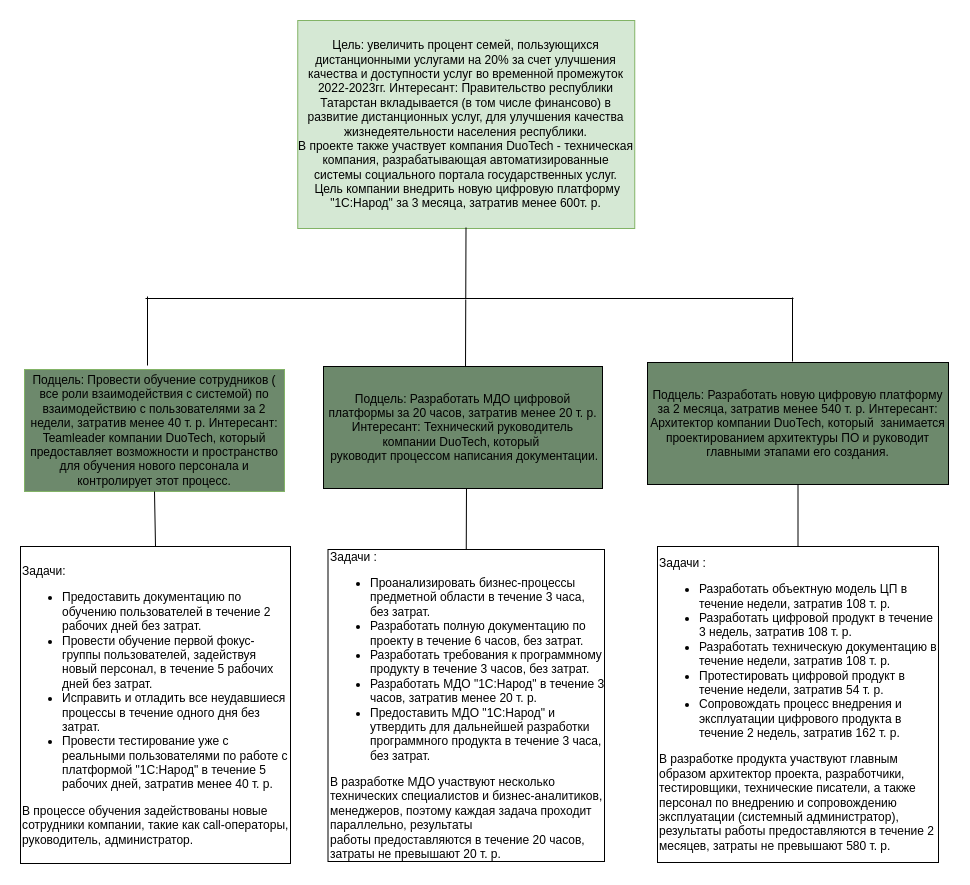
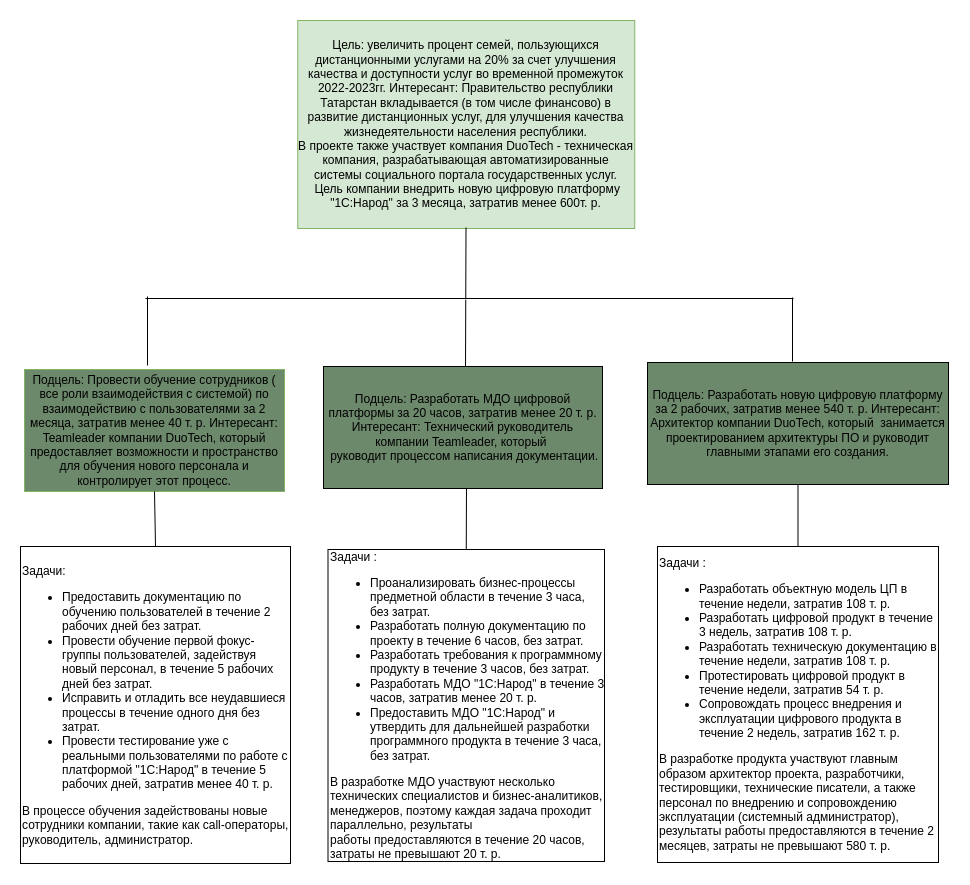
  <mxCell id="0" />
  <mxCell id="1" parent="0" />
  <mxCell id="2" value="" style="endArrow=none;html=1;rounded=0;fontSize=12;startSize=8;endSize=8;exitX=0.5;exitY=0;exitDx=0;exitDy=0;" parent="1" source="9" edge="1"><mxGeometry width="50" height="50" relative="1" as="geometry"><mxPoint x="175" y="566" as="sourcePoint" /><mxPoint x="466" y="485" as="targetPoint" /></mxGeometry></mxCell>
  <mxCell id="3" value="" style="endArrow=none;html=1;rounded=0;fontSize=12;startSize=8;endSize=8;" edge="1" parent="1"><mxGeometry width="50" height="50" relative="1" as="geometry"><mxPoint x="465" y="370" as="sourcePoint" /><mxPoint x="465.25" y="299" as="targetPoint" /></mxGeometry></mxCell>
  <mxCell id="4" value="Цель: увеличить процент семей, пользующихся дистанционными услугами на 20% за счет улучшения качества и доступности услуг во временной промежуток 2022-2023гг. Интересант: Правительство республики Татарстан вкладывается (в том числе финансово) в развитие дистанционных услуг, для улучшения качества жизнедеятельности населения республики.&lt;br&gt;В проекте также участвует компания DuoTech - техническая компания, разрабатывающая автоматизированные системы социального портала государственных услуг.&lt;br&gt;&amp;nbsp;Цель компании внедрить новую цифровую платформу &quot;1С:Народ&quot; за 3 месяца, затратив менее 600т. р." style="rounded=0;whiteSpace=wrap;html=1;fillColor=#d5e8d4;strokeColor=#82b366;" parent="1" vertex="1"><mxGeometry x="297.25" y="20" width="337" height="208" as="geometry" /></mxCell>
- <mxCell id="5" value="Подцель: Провести обучение сотрудников ( все роли взаимодействия с системой) по взаимодействию с пользователями за 2 недели, затратив менее 40 т. р. Интересант: Teamleader компании DuoTech, который предоставляет возможности и пространство для обучения нового персонала и контролирует этот процесс." style="rounded=0;whiteSpace=wrap;html=1;fillColor=#6d896c;strokeColor=#82b366;" parent="1" vertex="1"><mxGeometry x="24" y="369" width="260" height="122" as="geometry" /></mxCell>
- <mxCell id="6" value="Подцель: Разработать МДО цифровой платформы за 20 часов, затратив менее 20 т. р. Интересант: Технический руководитель компании DuoTech, который&amp;nbsp;&lt;br&gt;&amp;nbsp;руководит процессом написания документации." style="rounded=0;whiteSpace=wrap;html=1;fillColor=#6d896c;" parent="1" vertex="1"><mxGeometry x="323" y="366" width="279" height="122" as="geometry" /></mxCell>
- <mxCell id="7" value="Подцель: Разработать новую цифровую платформу за 2 месяца, затратив менее 540 т. р. Интересант: Архитектор компании DuoTech, который&amp;nbsp; занимается проектированием архитектуры ПО и руководит главными этапами его создания." style="rounded=0;whiteSpace=wrap;html=1;fillColor=#6d896c;" parent="1" vertex="1"><mxGeometry x="647" y="362" width="301" height="122" as="geometry" /></mxCell>
+ <mxCell id="5" value="Подцель: Провести обучение сотрудников ( все роли взаимодействия с системой) по взаимодействию с пользователями за 2 месяца, затратив менее 40 т. р. Интересант: Teamleader компании DuoTech, который предоставляет возможности и пространство для обучения нового персонала и контролирует этот процесс." style="rounded=0;whiteSpace=wrap;html=1;fillColor=#6d896c;strokeColor=#82b366;" parent="1" vertex="1"><mxGeometry x="24" y="369" width="260" height="122" as="geometry" /></mxCell>
+ <mxCell id="6" value="Подцель: Разработать МДО цифровой платформы за 20 часов, затратив менее 20 т. р. Интересант: Технический руководитель компании Teamleader, который&amp;nbsp;&lt;br&gt;&amp;nbsp;руководит процессом написания документации." style="rounded=0;whiteSpace=wrap;html=1;fillColor=#6d896c;" parent="1" vertex="1"><mxGeometry x="323" y="366" width="279" height="122" as="geometry" /></mxCell>
+ <mxCell id="7" value="Подцель: Разработать новую цифровую платформу за 2 рабочих, затратив менее 540 т. р. Интересант: Архитектор компании DuoTech, который&amp;nbsp; занимается проектированием архитектуры ПО и руководит главными этапами его создания." style="rounded=0;whiteSpace=wrap;html=1;fillColor=#6d896c;" parent="1" vertex="1"><mxGeometry x="647" y="362" width="301" height="122" as="geometry" /></mxCell>
  <mxCell id="8" value="&lt;div style=&quot;&quot;&gt;&lt;span style=&quot;background-color: initial;&quot;&gt;Задачи:&lt;/span&gt;&lt;/div&gt;&lt;div style=&quot;&quot;&gt;&lt;ul&gt;&lt;li&gt;&lt;span style=&quot;background-color: initial;&quot;&gt;Предоставить документацию по обучению пользователей в течение 2 рабочих дней без затрат.&lt;/span&gt;&lt;/li&gt;&lt;li&gt;Провести обучение первой фокус-группы пользователей, задействуя новый персонал, в течение 5 рабочих дней без затрат.&lt;/li&gt;&lt;li&gt;Исправить и отладить все неудавшиеся процессы в течение одного дня без затрат.&lt;/li&gt;&lt;li&gt;Провести тестирование уже с реальными пользователями по работе с платформой &quot;1С:Народ&quot; в течение 5 рабочих дней, затратив менее 40 т. р.&lt;/li&gt;&lt;/ul&gt;&lt;div&gt;В процессе обучения задействованы новые сотрудники компании, такие как call-операторы, руководитель, администратор.&lt;/div&gt;&lt;/div&gt;" style="rounded=0;whiteSpace=wrap;html=1;align=left;" parent="1" vertex="1"><mxGeometry x="20" y="546" width="270" height="317" as="geometry" /></mxCell>
  <mxCell id="9" value="&lt;div style=&quot;&quot;&gt;&lt;span style=&quot;background-color: initial;&quot;&gt;Задачи&amp;nbsp;:&lt;/span&gt;&lt;/div&gt;&lt;div style=&quot;&quot;&gt;&lt;ul&gt;&lt;li&gt;Проанализировать бизнес-процессы предметной области в течение 3 часа, без затрат.&lt;/li&gt;&lt;li&gt;Разработать полную документацию по проекту в течение 6 часов, без затрат.&lt;/li&gt;&lt;li&gt;Разработать требования к программному продукту в течение 3 часов, без затрат.&lt;/li&gt;&lt;li&gt;Разработать МДО &quot;1С:Народ&quot; в течение 3 часов, затратив менее 20 т. р.&lt;/li&gt;&lt;li&gt;Предоставить МДО &quot;1С:Народ&quot; и утвердить для дальнейшей разработки программного продукта в течение 3 часа, без затрат.&lt;/li&gt;&lt;/ul&gt;&lt;div&gt;В разработке МДО участвуют&amp;nbsp;несколько технических&amp;nbsp;специалистов и бизнес-аналитиков, менеджеров, поэтому каждая задача проходит параллельно, результаты работы&amp;nbsp;предоставляются в течение 20 часов, затраты не превышают 20 т. р.&lt;br&gt;&lt;/div&gt;&lt;/div&gt;" style="rounded=0;whiteSpace=wrap;html=1;align=left;" parent="1" vertex="1"><mxGeometry x="327.5" y="549" width="276.5" height="312" as="geometry" /></mxCell>
  <mxCell id="10" value="&lt;div style=&quot;&quot;&gt;&lt;span style=&quot;background-color: initial;&quot;&gt;Задачи&amp;nbsp;:&lt;/span&gt;&lt;/div&gt;&lt;div style=&quot;&quot;&gt;&lt;ul&gt;&lt;li&gt;Разработать объектную модель ЦП в течение недели, затратив 108 т. р.&lt;/li&gt;&lt;li&gt;Разработать цифровой продукт&amp;nbsp;в течение 3 недель, затратив 108 т. р.&lt;/li&gt;&lt;li&gt;Разработать техническую документацию&amp;nbsp;в течение недели, затратив 108 т. р.&lt;/li&gt;&lt;li&gt;Протестировать цифровой продукт&amp;nbsp;в течение недели, затратив 54 т. р.&lt;/li&gt;&lt;li&gt;Сопровождать процесс внедрения и эксплуатации цифрового продукта&amp;nbsp;в течение 2 недель, затратив 162 т. р.&lt;/li&gt;&lt;/ul&gt;&lt;div&gt;В разработке продукта участвуют главным образом архитектор проекта, разработчики, тестировщики, технические писатели, а также персонал по внедрению и сопровождению эксплуатации (системный администратор), результаты работы предоставляются в течение 2 месяцев, затраты не превышают 580 т. р.&lt;/div&gt;&lt;/div&gt;" style="rounded=0;whiteSpace=wrap;html=1;align=left;" parent="1" vertex="1"><mxGeometry x="657" y="546" width="281" height="316" as="geometry" /></mxCell>
  <mxCell id="11" value="" style="endArrow=none;html=1;rounded=0;fontSize=12;startSize=8;endSize=8;" parent="1" edge="1"><mxGeometry width="50" height="50" relative="1" as="geometry"><mxPoint x="145" y="298" as="sourcePoint" /><mxPoint x="793" y="298" as="targetPoint" /></mxGeometry></mxCell>
  <mxCell id="12" value="" style="endArrow=none;html=1;rounded=0;fontSize=12;startSize=8;endSize=8;entryX=0.5;entryY=1;entryDx=0;entryDy=0;" parent="1" edge="1"><mxGeometry width="50" height="50" relative="1" as="geometry"><mxPoint x="147" y="365" as="sourcePoint" /><mxPoint x="147" y="296" as="targetPoint" /></mxGeometry></mxCell>
  <mxCell id="13" value="" style="endArrow=none;html=1;rounded=0;fontSize=12;startSize=8;endSize=8;" parent="1" edge="1"><mxGeometry width="50" height="50" relative="1" as="geometry"><mxPoint x="792" y="361" as="sourcePoint" /><mxPoint x="792" y="297" as="targetPoint" /></mxGeometry></mxCell>
  <mxCell id="14" value="" style="endArrow=none;html=1;rounded=0;fontSize=12;startSize=8;endSize=8;entryX=0.5;entryY=1;entryDx=0;entryDy=0;exitX=0.5;exitY=0;exitDx=0;exitDy=0;" parent="1" source="8" target="5" edge="1"><mxGeometry width="50" height="50" relative="1" as="geometry"><mxPoint x="465" y="375" as="sourcePoint" /><mxPoint x="465" y="259" as="targetPoint" /></mxGeometry></mxCell>
  <mxCell id="15" value="" style="endArrow=none;html=1;rounded=0;fontSize=12;startSize=8;endSize=8;entryX=0.5;entryY=1;entryDx=0;entryDy=0;exitX=0.5;exitY=0;exitDx=0;exitDy=0;" parent="1" source="10" target="7" edge="1"><mxGeometry width="50" height="50" relative="1" as="geometry"><mxPoint x="165" y="556" as="sourcePoint" /><mxPoint x="164" y="501" as="targetPoint" /></mxGeometry></mxCell>
  <mxCell id="16" value="" style="endArrow=none;html=1;rounded=0;fontSize=12;startSize=8;endSize=8;" edge="1" parent="1"><mxGeometry width="50" height="50" relative="1" as="geometry"><mxPoint x="465.25" y="298" as="sourcePoint" /><mxPoint x="465.5" y="227" as="targetPoint" /></mxGeometry></mxCell>
